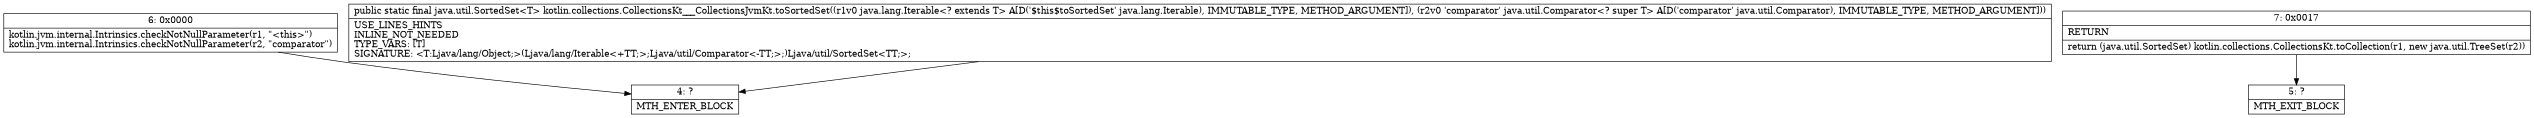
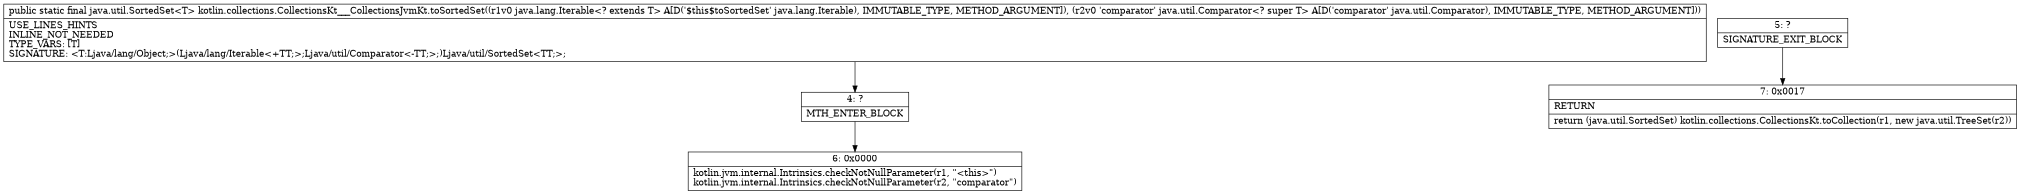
  digraph {
    node [shape=record]
    n1 [label="{4\:\ ?|MTH_ENTER_BLOCK\l}"]
    n2 [label="{6\:\ 0x0000|kotlin.jvm.internal.Intrinsics.checkNotNullParameter(r1, \"\<this\>\")\lkotlin.jvm.internal.Intrinsics.checkNotNullParameter(r2, \"comparator\")\l}"]
    n3 [label="{7\:\ 0x0017|RETURN\l|return (java.util.SortedSet) kotlin.collections.CollectionsKt.toCollection(r1, new java.util.TreeSet(r2))\l}"]
-   n4 [label="{5\:\ ?|MTH_EXIT_BLOCK\l}"]
+   n4 [label="{5\:\ ?|SIGNATURE_EXIT_BLOCK\l}"]
    n5 [label="{public static final java.util.SortedSet\<T\> kotlin.collections.CollectionsKt___CollectionsJvmKt.toSortedSet((r1v0 java.lang.Iterable\<? extends T\> A[D('$this$toSortedSet' java.lang.Iterable), IMMUTABLE_TYPE, METHOD_ARGUMENT]), (r2v0 'comparator' java.util.Comparator\<? super T\> A[D('comparator' java.util.Comparator), IMMUTABLE_TYPE, METHOD_ARGUMENT]))  | USE_LINES_HINTS\lINLINE_NOT_NEEDED\lTYPE_VARS: [T]\lSIGNATURE: \<T:Ljava\/lang\/Object;\>(Ljava\/lang\/Iterable\<+TT;\>;Ljava\/util\/Comparator\<\-TT;\>;)Ljava\/util\/SortedSet\<TT;\>;\l}"]
-   n2 -> n1
-   n3 -> n4
+   n1 -> n2
+   n4 -> n3
    n5 -> n1
  }
